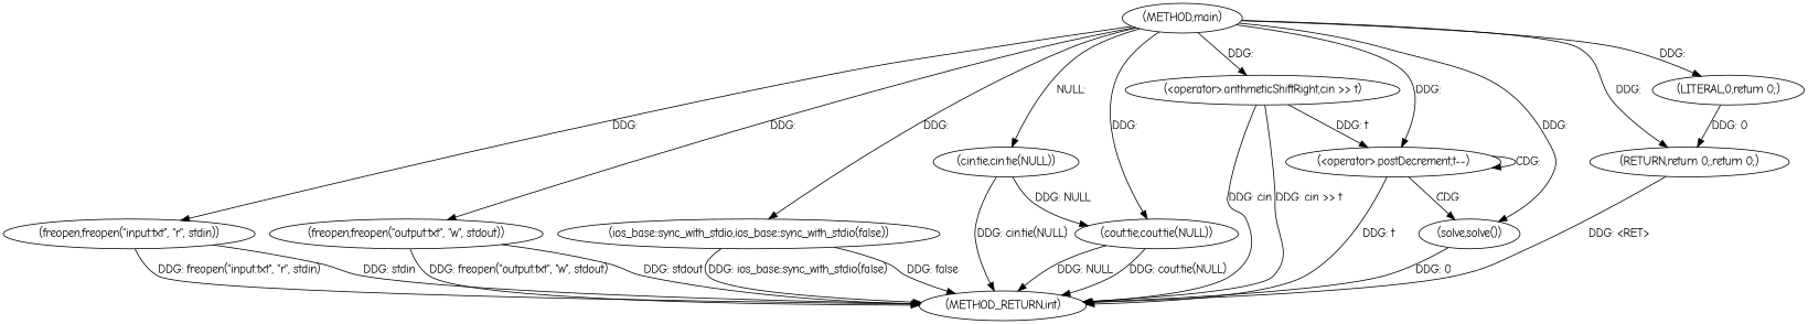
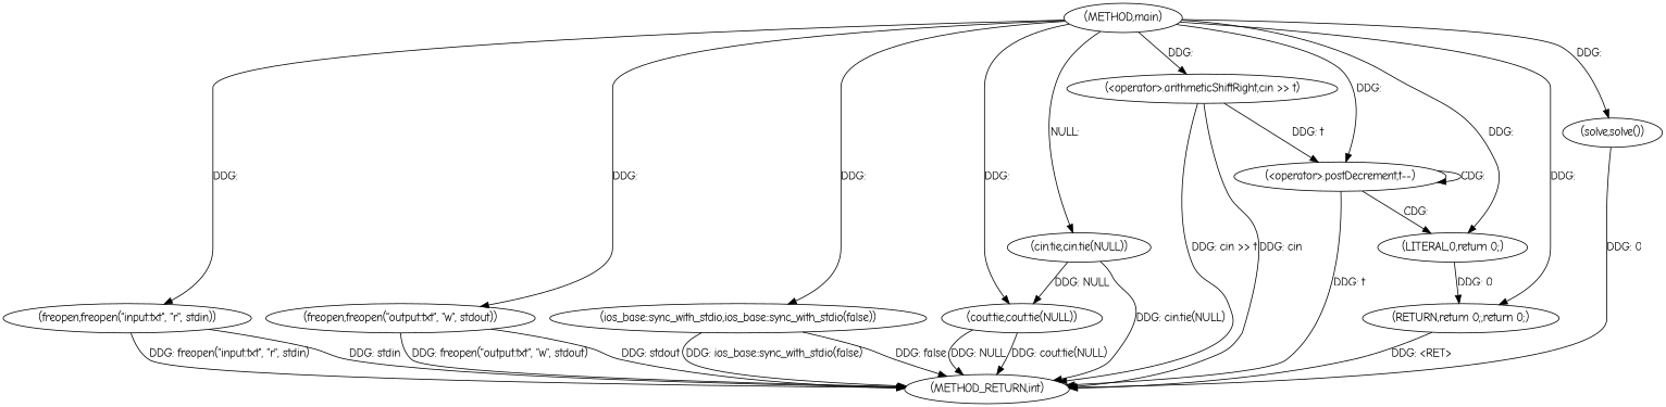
  digraph {
    fontname="Comic Neue"
    node [fontname="Comic Neue"]
    edge [fontname="Comic Neue"]
    n1 [label="(METHOD,main)"]
    n2 [label="(freopen,freopen(\"input.txt\", \"r\", stdin))"]
    n3 [label="(freopen,freopen(\"output.txt\", \"w\", stdout))"]
    n4 [label="(ios_base::sync_with_stdio,ios_base::sync_with_stdio(false))"]
    n5 [label="(cin.tie,cin.tie(NULL))"]
    n6 [label="(cout.tie,cout.tie(NULL))"]
    n7 [label="(<operator>.arithmeticShiftRight,cin >> t)"]
    n8 [label="(RETURN,return 0;,return 0;)"]
    n9 [label="(<operator>.postDecrement,t--)"]
    n10 [label="(LITERAL,0,return 0;)"]
    n11 [label="(solve,solve())"]
    n12 [label="(METHOD_RETURN,int)"]
    n1 -> n2 [label="DDG: "]
    n1 -> n3 [label="DDG: "]
    n1 -> n4 [label="DDG: "]
    n1 -> n5 [label="NULL: "]
    n1 -> n6 [label="DDG: "]
    n1 -> n7 [label="DDG: "]
    n1 -> n8 [label="DDG: "]
    n1 -> n9 [label="DDG: "]
    n1 -> n10 [label="DDG: "]
    n1 -> n11 [label="DDG: "]
    n2 -> n12 [label="DDG: freopen(\"input.txt\", \"r\", stdin)"]
    n2 -> n12 [label="DDG: stdin"]
    n3 -> n12 [label="DDG: freopen(\"output.txt\", \"w\", stdout)"]
    n3 -> n12 [label="DDG: stdout"]
    n4 -> n12 [label="DDG: ios_base::sync_with_stdio(false)"]
    n4 -> n12 [label="DDG: false"]
    n5 -> n6 [label="DDG: NULL"]
    n5 -> n12 [label="DDG: cin.tie(NULL)"]
    n6 -> n12 [label="DDG: NULL"]
    n6 -> n12 [label="DDG: cout.tie(NULL)"]
    n7 -> n9 [label="DDG: t"]
    n7 -> n12 [label="DDG: cin >> t"]
    n7 -> n12 [label="DDG: cin"]
    n8 -> n12 [label="DDG: <RET>"]
    n9 -> n9 [label="CDG: "]
-   n9 -> n11 [label="CDG: "]
+   n9 -> n10 [label="CDG: "]
    n9 -> n12 [label="DDG: t"]
    n10 -> n8 [label="DDG: 0"]
    n11 -> n12 [label="DDG: 0"]
  }
